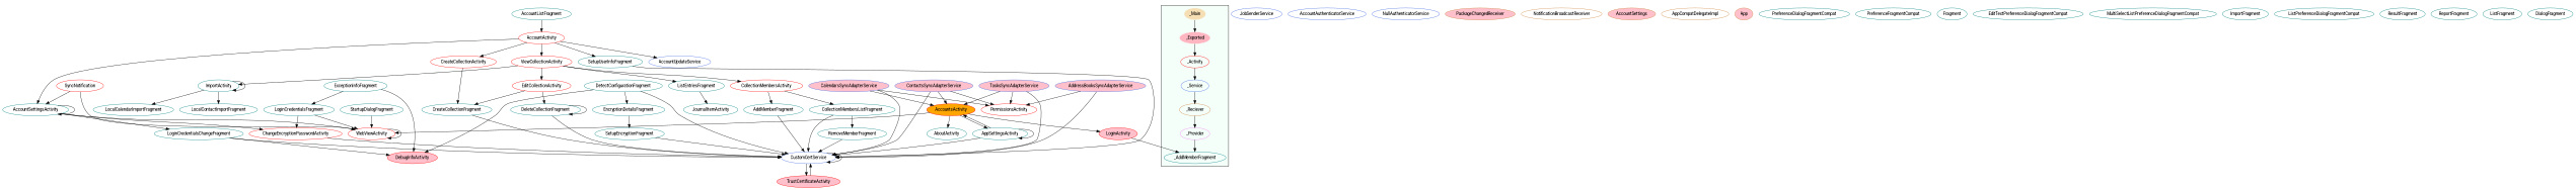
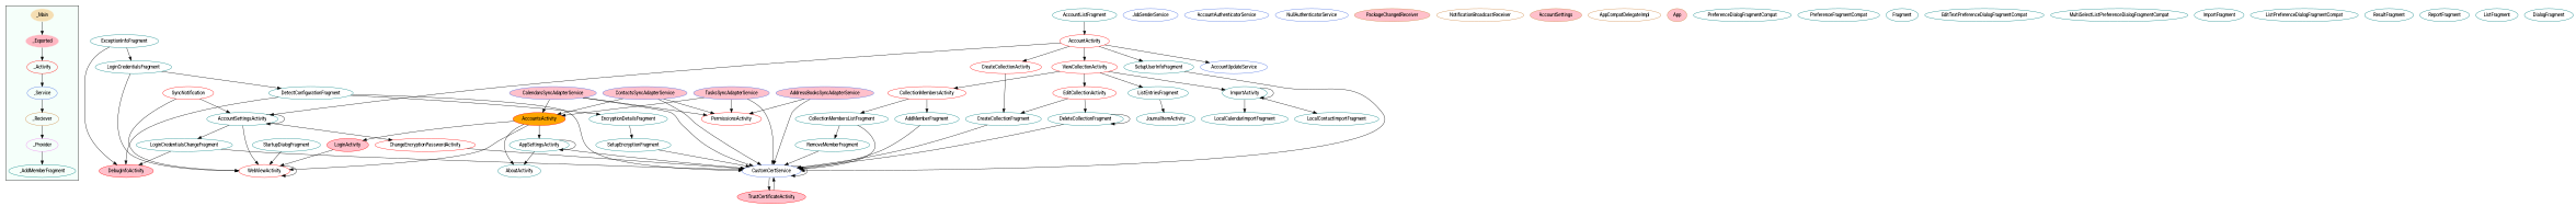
  digraph {
    fontname="Roboto Condensed"
    node [color=teal fontname="Roboto Condensed"]
    edge [fontname="Roboto Condensed"]
    _Activity [color=red]
    _Service [color=royalblue]
    _Reciever [color=peru]
    _Provider [color=violet]
    n5 [label=_AddMemberFragment]
    _Main [color=mintcream fillcolor=wheat style=filled]
    _Exported [color=mintcream fillcolor=lightpink style=filled]
    CollectionMembersActivity [color=red]
    AddMemberFragment
    CollectionMembersListFragment
    CustomCertService [color=royalblue]
    RemoveMemberFragment
    DebugInfoActivity [color=red fillcolor=pink style=filled]
    ViewCollectionActivity [color=red]
    ImportActivity
    EditCollectionActivity [color=red]
    ListEntriesFragment
    LocalCalendarImportFragment
    LocalContactImportFragment
    CreateCollectionFragment
    DeleteCollectionFragment
    JournalItemActivity
    AccountActivity [color=red]
    CreateCollectionActivity [color=red]
    AccountSettingsActivity
    AccountUpdateService [color=royalblue]
    SetupUserInfoFragment
    WebViewActivity [color=red]
    ChangeEncryptionPasswordActivity [color=red]
    LoginCredentialsChangeFragment
    AppSettingsActivity
    AccountsActivity [color=red fillcolor=orange style=filled]
    AboutActivity
    LoginActivity [color=red fillcolor=pink style=filled]
    TrustCertificateActivity [color=red fillcolor=pink style=filled]
    LoginCredentialsFragment
    DetectConfigurationFragment
    SyncNotification [color=red]
    PermissionsActivity [color=red]
    CalendarsSyncAdapterService [color=royalblue fillcolor=pink style=filled]
    ContactsSyncAdapterService [color=royalblue fillcolor=pink style=filled]
    JobSenderService [color=royalblue]
    TasksSyncAdapterService [color=royalblue fillcolor=pink style=filled]
    AccountAuthenticatorService [color=royalblue]
    AddressBooksSyncAdapterService [color=royalblue fillcolor=pink style=filled]
    NullAuthenticatorService [color=royalblue]
    PackageChangedReceiver [color=peru fillcolor=pink style=filled]
    NotificationBroadcastReceiver [color=peru]
    AccountSettings [color=peru fillcolor=pink style=filled]
    AppCompatDelegateImpl [color=peru]
    App [color=peru fillcolor=pink style=filled]
    SetupEncryptionFragment
    PreferenceDialogFragmentCompat
    PreferenceFragmentCompat
    ExceptionInfoFragment
    EncryptionDetailsFragment
    Fragment
    EditTextPreferenceDialogFragmentCompat
    MultiSelectListPreferenceDialogFragmentCompat
    StartupDialogFragment
    ImportFragment
    ListPreferenceDialogFragmentCompat
    ResultFragment
    ReportFragment
    ListFragment
    AccountListFragment
    DialogFragment
    subgraph cluster_1 {
      bgcolor=mintcream
      _Activity
      _Service
      _Reciever
      _Provider
      n5
      _Main
      _Exported
    }
    _Activity -> _Service
    _Service -> _Reciever
    _Reciever -> _Provider
    _Provider -> n5
    _Main -> _Exported
    _Exported -> _Activity
    CollectionMembersActivity -> AddMemberFragment
    CollectionMembersActivity -> CollectionMembersListFragment
    AddMemberFragment -> CustomCertService
    CollectionMembersListFragment -> CustomCertService
    CollectionMembersListFragment -> RemoveMemberFragment
    CustomCertService -> CustomCertService
    CustomCertService -> TrustCertificateActivity
    RemoveMemberFragment -> CustomCertService
    ViewCollectionActivity -> CollectionMembersActivity
    ViewCollectionActivity -> ImportActivity
    ViewCollectionActivity -> EditCollectionActivity
    ViewCollectionActivity -> ListEntriesFragment
    ImportActivity -> ImportActivity
    ImportActivity -> LocalCalendarImportFragment
    ImportActivity -> LocalContactImportFragment
    EditCollectionActivity -> CreateCollectionFragment
    EditCollectionActivity -> DeleteCollectionFragment
    ListEntriesFragment -> JournalItemActivity
    CreateCollectionFragment -> CustomCertService
    DeleteCollectionFragment -> CustomCertService
    DeleteCollectionFragment -> DeleteCollectionFragment
    AccountActivity -> ViewCollectionActivity
    AccountActivity -> CreateCollectionActivity
    AccountActivity -> AccountSettingsActivity
    AccountActivity -> AccountUpdateService
    AccountActivity -> SetupUserInfoFragment
    CreateCollectionActivity -> CreateCollectionFragment
    AccountSettingsActivity -> AccountSettingsActivity
    AccountSettingsActivity -> WebViewActivity
    AccountSettingsActivity -> ChangeEncryptionPasswordActivity
    AccountSettingsActivity -> LoginCredentialsChangeFragment
    SetupUserInfoFragment -> CustomCertService
    WebViewActivity -> WebViewActivity
    ChangeEncryptionPasswordActivity -> CustomCertService
    LoginCredentialsChangeFragment -> CustomCertService
    LoginCredentialsChangeFragment -> DebugInfoActivity
    AppSettingsActivity -> CustomCertService
    AppSettingsActivity -> AppSettingsActivity
-   AppSettingsActivity -> AccountsActivity
+   AppSettingsActivity -> AboutActivity
    AccountsActivity -> WebViewActivity
    AccountsActivity -> AppSettingsActivity
    AccountsActivity -> AboutActivity
    AccountsActivity -> LoginActivity
-   LoginActivity -> n5
+   LoginActivity -> WebViewActivity
    TrustCertificateActivity -> CustomCertService
    LoginCredentialsFragment -> WebViewActivity
-   LoginCredentialsFragment -> ChangeEncryptionPasswordActivity
+   LoginCredentialsFragment -> DetectConfigurationFragment
    DetectConfigurationFragment -> CustomCertService
    DetectConfigurationFragment -> DebugInfoActivity
    DetectConfigurationFragment -> EncryptionDetailsFragment
    SyncNotification -> AccountSettingsActivity
    SyncNotification -> WebViewActivity
    CalendarsSyncAdapterService -> CustomCertService
    CalendarsSyncAdapterService -> AccountsActivity
    CalendarsSyncAdapterService -> PermissionsActivity
    ContactsSyncAdapterService -> CustomCertService
    ContactsSyncAdapterService -> AccountsActivity
    ContactsSyncAdapterService -> PermissionsActivity
    TasksSyncAdapterService -> CustomCertService
    TasksSyncAdapterService -> AccountsActivity
    TasksSyncAdapterService -> PermissionsActivity
    AddressBooksSyncAdapterService -> CustomCertService
    AddressBooksSyncAdapterService -> PermissionsActivity
    SetupEncryptionFragment -> CustomCertService
    ExceptionInfoFragment -> DebugInfoActivity
    ExceptionInfoFragment -> LoginCredentialsFragment
    EncryptionDetailsFragment -> SetupEncryptionFragment
    StartupDialogFragment -> WebViewActivity
    AccountListFragment -> AccountActivity
  }
